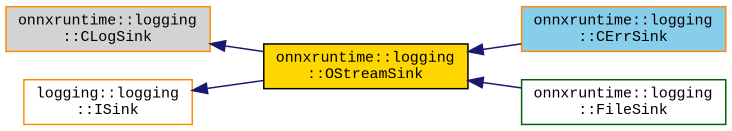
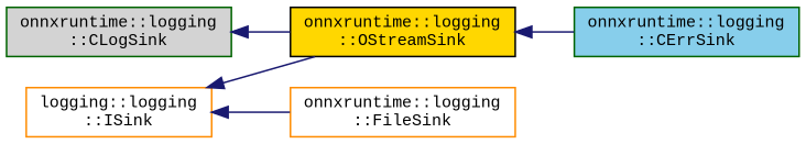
  digraph {
    fontname="Liberation Mono"
    rankdir=LR
    node [color=darkgreen fillcolor=white fontname="Liberation Mono" fontsize=10 shape=record style=filled]
    edge [color=midnightblue dir=back fontname="Liberation Mono" fontsize=10 labelfontname=Helvetica labelfontsize=10 style=solid]
    n1 [color=black fillcolor=gold fontcolor=black height=0.2 label="onnxruntime::logging\l::OStreamSink" width=0.4]
-   n2 [color=darkorange fillcolor=skyblue height=0.2 label="onnxruntime::logging\l::CErrSink" width=0.4]
-   n3 [height=0.2 label="onnxruntime::logging\l::FileSink" width=0.4]
-   n4 [color=darkorange fillcolor=lightgrey height=0.2 label="onnxruntime::logging\l::CLogSink" width=0.4]
+   n2 [fillcolor=skyblue height=0.2 label="onnxruntime::logging\l::CErrSink" width=0.4]
+   n3 [color=darkorange height=0.2 label="onnxruntime::logging\l::FileSink" width=0.4]
+   n4 [fillcolor=lightgrey height=0.2 label="onnxruntime::logging\l::CLogSink" width=0.4]
    n5 [color=darkorange height=0.2 label="logging::logging\l::ISink" width=0.4]
    n1 -> n2
-   n1 -> n3
+   n5 -> n3
    n4 -> n1
    n5 -> n1
  }
